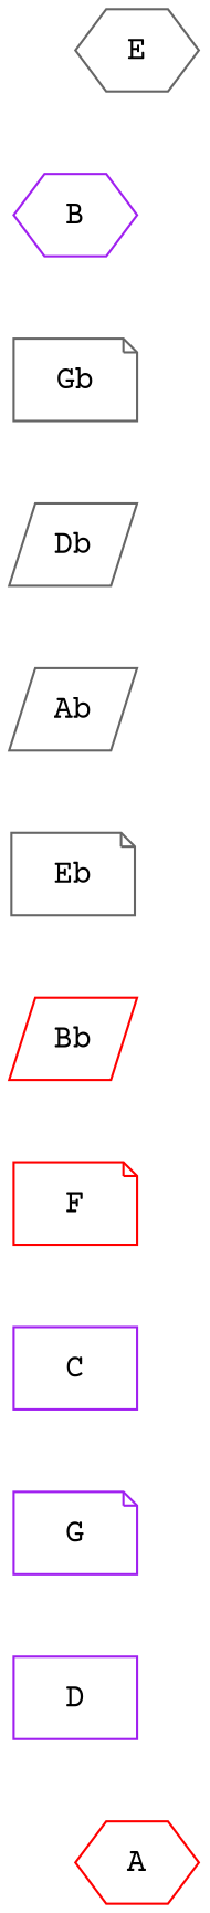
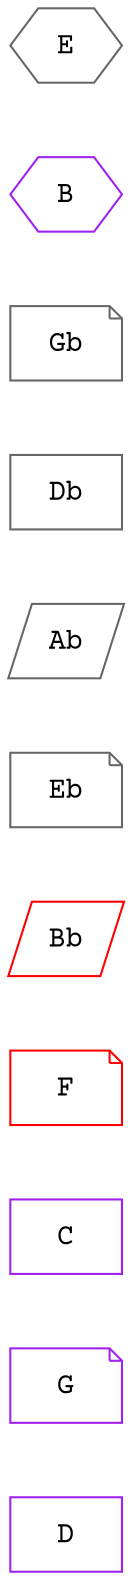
  graph {
    fontname="Courier Prime"
    mindist=.1
    node [color=gray40 fontname="Courier Prime" margin=0 shape=note]
    edge [fontname="Courier Prime" style=invis]
    E [shape=hexagon]
    B [color=purple shape=hexagon]
    Gb
-   Db [shape=parallelogram]
+   Db [shape=box]
    Ab [shape=parallelogram]
    Eb
    Bb [color=red shape=parallelogram]
    F [color=red]
    C [color=purple shape=box]
    G [color=purple]
    D [color=purple shape=box]
-   A [color=red shape=hexagon]
    subgraph sub_1 {
      E
      B
      Gb
      Db
      Ab
      Eb
      Bb
      F
      C
      G
      D
-     A
    }
    E -- B
    B -- Gb
    Gb -- Db
    Db -- Ab
    Ab -- Eb
    Eb -- Bb
    Bb -- F
    F -- C
    C -- G
    G -- D
-   D -- A
-   A -- E
  }
